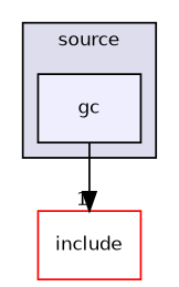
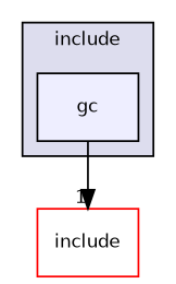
  digraph {
    compound=true
    node [fontname=Helvetica fontsize=10 shape=box style=filled]
    n1 [fillcolor="#eeeeff" label=gc pencolor=black]
    n2 [color=red fillcolor=white label=include]
    subgraph cluster_1 {
      bgcolor="#ddddee"
      fontname=Helvetica
      fontsize=10
-     label=source
+     label=include
      pencolor=black
      n1
    }
    n1 -> n2 [headlabel=1 labeldistance=1.5 labelfontname=Helvetica labelfontsize=10]
  }
